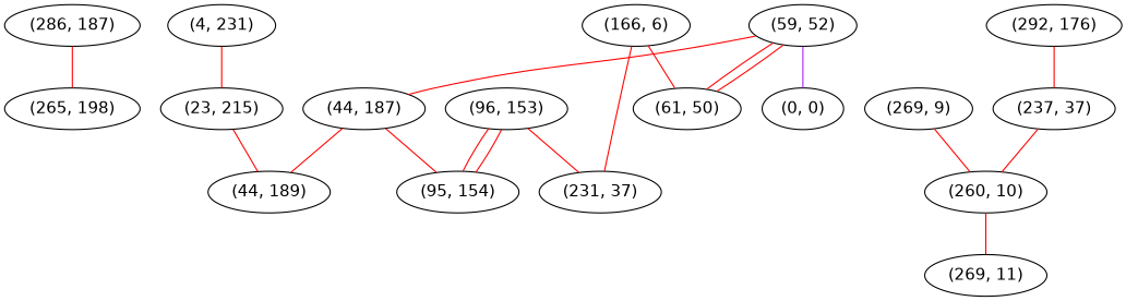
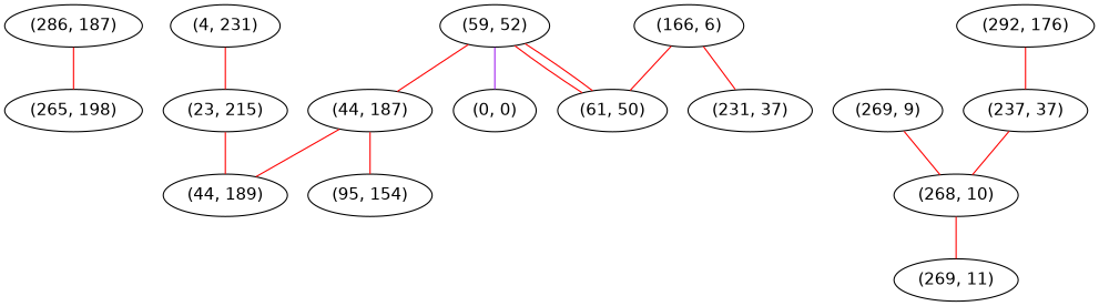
  graph {
    fontname="DejaVu Sans"
    node [fontname="DejaVu Sans"]
    edge [color=red fontname="DejaVu Sans" weight=1]
    n1 [label="(265, 198)"]
    "(286, 187)"
    "(4, 231)"
    "(23, 215)"
    "(44, 189)"
    "(269, 9)"
-   "(268, 10)" [label="(260, 10)"]
+   "(268, 10)"
    "(269, 11)"
    "(59, 52)"
    "(44, 187)"
    "(0, 0)"
    "(61, 50)"
    "(95, 154)"
    "(166, 6)"
    "(231, 37)"
-   "(96, 153)"
    "(292, 176)"
    "(237, 37)"
    "(286, 187)" -- n1
    "(4, 231)" -- "(23, 215)"
    "(23, 215)" -- "(44, 189)"
    "(269, 9)" -- "(268, 10)"
    "(268, 10)" -- "(269, 11)"
    "(59, 52)" -- "(44, 187)"
    "(59, 52)" -- "(0, 0)" [color=purple weight=4]
    "(59, 52)" -- "(61, 50)"
    "(59, 52)" -- "(61, 50)"
    "(44, 187)" -- "(44, 189)"
    "(44, 187)" -- "(95, 154)"
    "(166, 6)" -- "(61, 50)"
    "(166, 6)" -- "(231, 37)"
-   "(96, 153)" -- "(95, 154)"
-   "(96, 153)" -- "(95, 154)"
-   "(96, 153)" -- "(231, 37)"
    "(292, 176)" -- "(237, 37)"
    "(237, 37)" -- "(268, 10)"
  }
